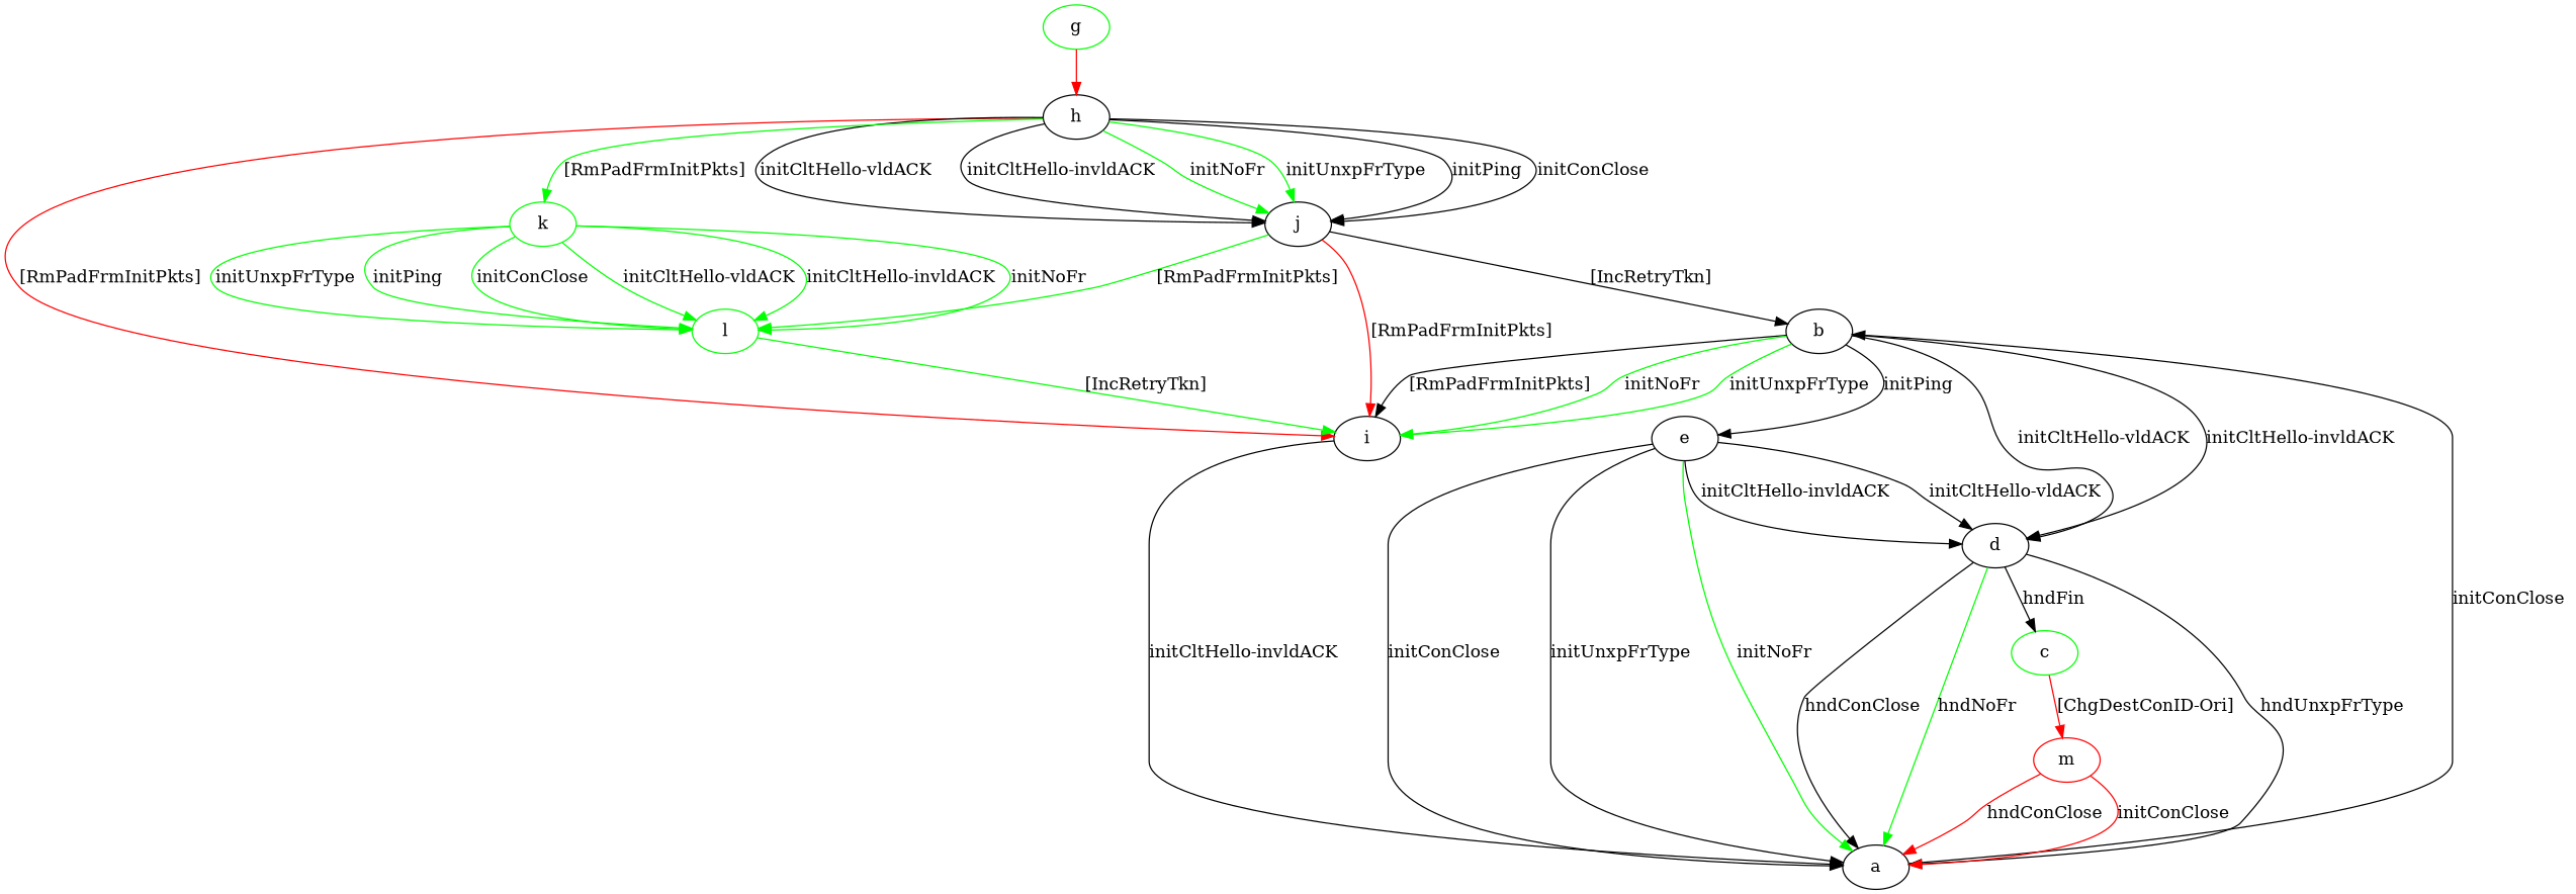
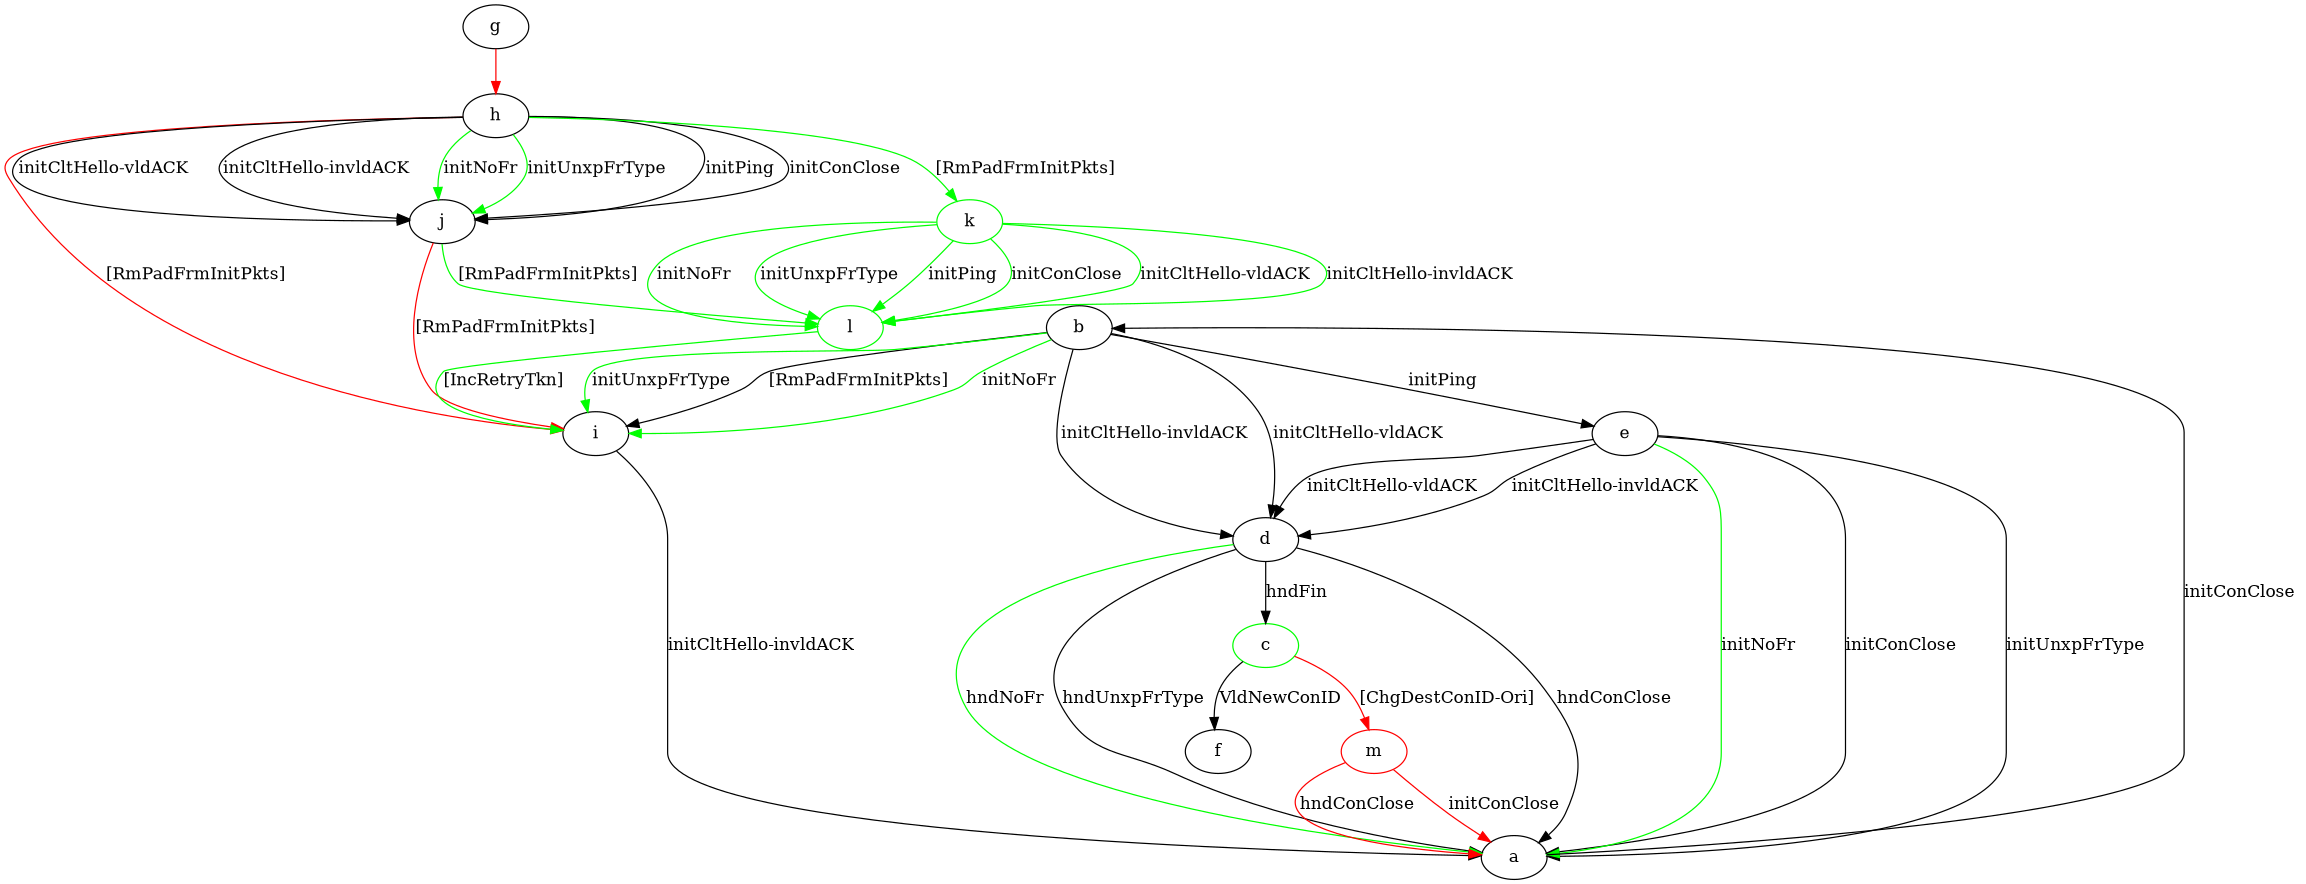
  digraph {
    b
    d
    e
    i
    a
    c [color=green]
    m [color=red]
-   g [color=green]
+   f
+   g
    h
    j
    k [color=green]
    l [color=green]
    b -> d [label="initCltHello-vldACK "]
    b -> d [label="initCltHello-invldACK "]
    b -> e [label="initPing "]
    b -> i [label="[RmPadFrmInitPkts] "]
    b -> i [color=green label="initNoFr "]
    b -> i [color=green label="initUnxpFrType "]
    d -> a [label="hndUnxpFrType "]
    d -> a [label="hndConClose "]
    d -> a [color=green label="hndNoFr "]
    d -> c [label="hndFin "]
    e -> d [label="initCltHello-vldACK "]
    e -> d [label="initCltHello-invldACK "]
    e -> a [label="initConClose "]
    e -> a [label="initUnxpFrType "]
    e -> a [color=green label="initNoFr "]
    i -> a [label="initCltHello-invldACK "]
    a -> b [label="initConClose "]
    c -> m [color=red label="[ChgDestConID-Ori] "]
+   c -> f [label="VldNewConID "]
    m -> a [color=red label="initConClose "]
    m -> a [color=red label="hndConClose "]
    g -> h [color=red]
    h -> i [color=red label="[RmPadFrmInitPkts] "]
    h -> j [label="initPing "]
    h -> j [label="initConClose "]
    h -> j [label="initCltHello-vldACK "]
    h -> j [label="initCltHello-invldACK "]
    h -> j [color=green label="initNoFr "]
    h -> j [color=green label="initUnxpFrType "]
    h -> k [color=green label="[RmPadFrmInitPkts] "]
-   j -> b [label="[IncRetryTkn] "]
    j -> i [color=red label="[RmPadFrmInitPkts] "]
    j -> l [color=green label="[RmPadFrmInitPkts] "]
    k -> l [color=green label="initPing "]
    k -> l [color=green label="initConClose "]
    k -> l [color=green label="initCltHello-vldACK "]
    k -> l [color=green label="initCltHello-invldACK "]
    k -> l [color=green label="initNoFr "]
    k -> l [color=green label="initUnxpFrType "]
    l -> i [color=green label="[IncRetryTkn] "]
  }
